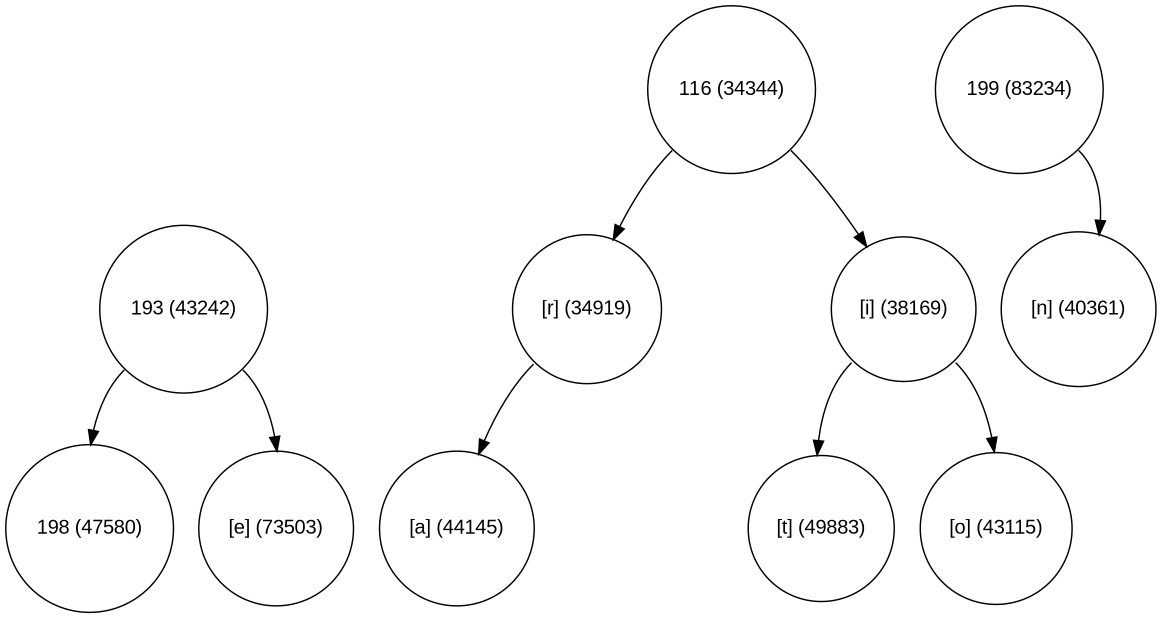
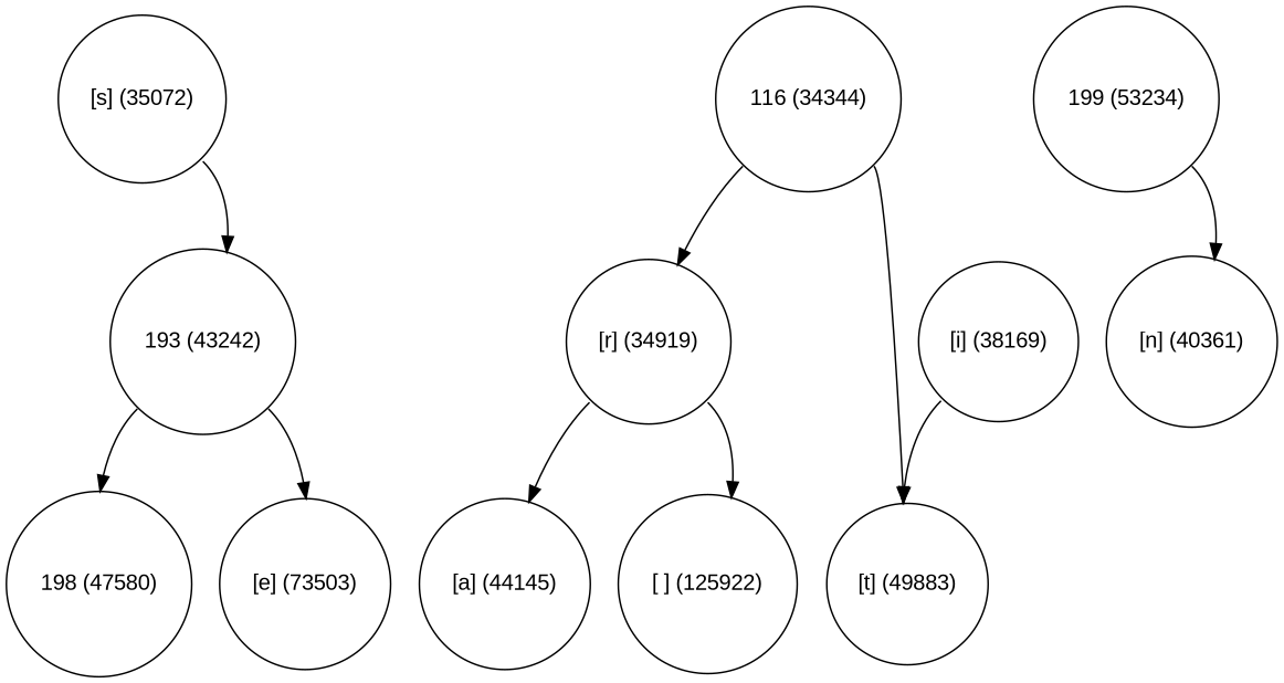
  digraph {
    node [fontname=Arial shape=circle]
    edge [tailport=se]
+   n1 [label="[s] (35072)" width=0.5]
    n2 [label="193 (43242)" width=0.5]
    n3 [label="116 (34344)" width=0.5]
    n4 [label="[r] (34919)" width=0.5]
    n5 [label="[i] (38169)" width=0.5]
-   n6 [label="199 (83234)" width=0.5]
+   n6 [label="199 (53234)" width=0.5]
    n7 [label="[n] (40361)" width=0.5]
    n8 [label="198 (47580)" width=0.5]
    n9 [label="[e] (73503)" width=0.5]
    n10 [label="[a] (44145)" width=0.5]
+   n11 [label="[ ] (125922)" width=0.5]
    n12 [label="[t] (49883)" width=0.5]
-   n13 [label="[o] (43115)" width=0.5]
+   n1 -> n2
    n2 -> n8 [tailport=sw]
    n2 -> n9
    n3 -> n4 [tailport=sw]
-   n3 -> n5
+   n3 -> n12
    n4 -> n10 [tailport=sw]
+   n4 -> n11
    n5 -> n12 [tailport=sw]
-   n5 -> n13
    n6 -> n7
  }
